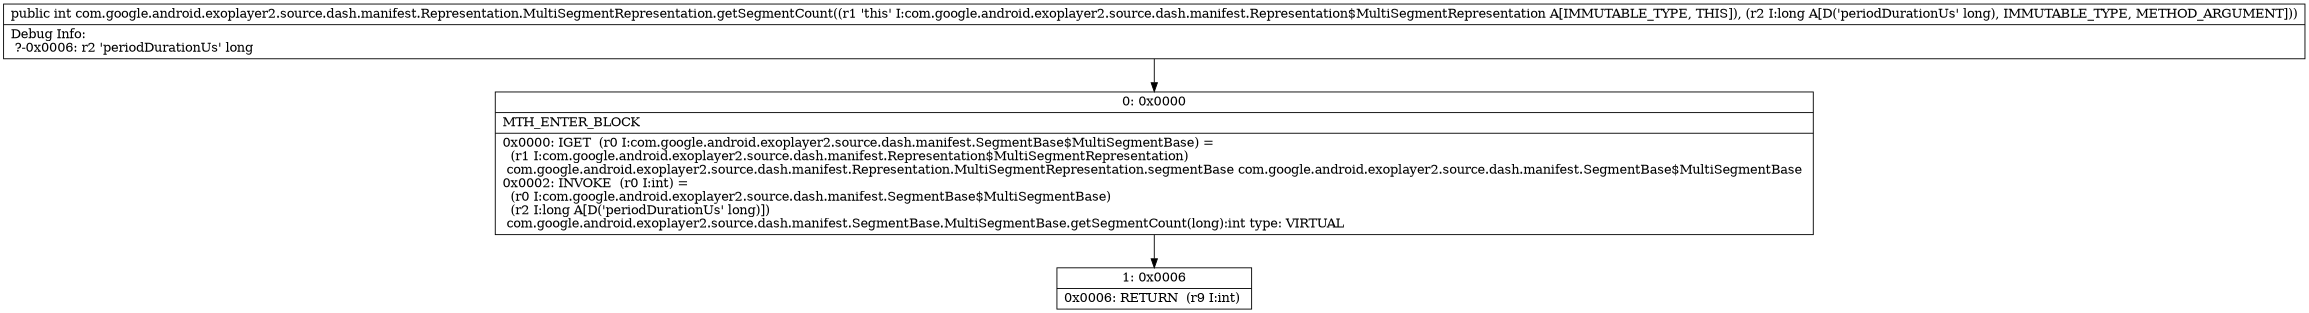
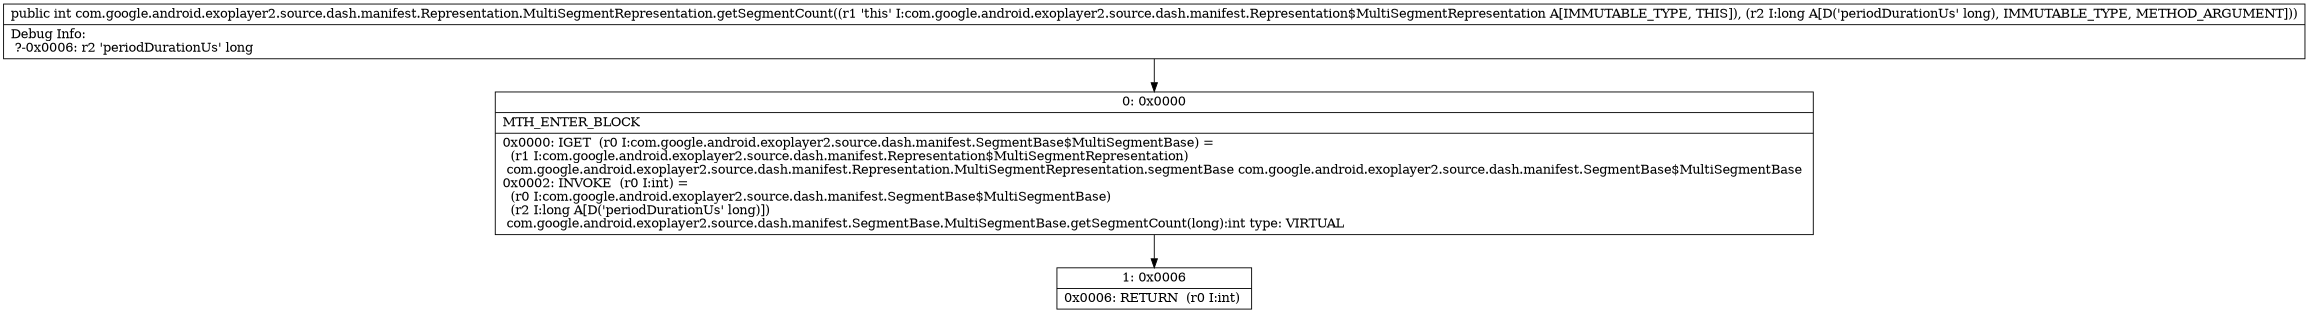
  digraph {
    node [shape=record]
    n1 [label="{0\:\ 0x0000|MTH_ENTER_BLOCK\l|0x0000: IGET  (r0 I:com.google.android.exoplayer2.source.dash.manifest.SegmentBase$MultiSegmentBase) = \l  (r1 I:com.google.android.exoplayer2.source.dash.manifest.Representation$MultiSegmentRepresentation)\l com.google.android.exoplayer2.source.dash.manifest.Representation.MultiSegmentRepresentation.segmentBase com.google.android.exoplayer2.source.dash.manifest.SegmentBase$MultiSegmentBase \l0x0002: INVOKE  (r0 I:int) = \l  (r0 I:com.google.android.exoplayer2.source.dash.manifest.SegmentBase$MultiSegmentBase)\l  (r2 I:long A[D('periodDurationUs' long)])\l com.google.android.exoplayer2.source.dash.manifest.SegmentBase.MultiSegmentBase.getSegmentCount(long):int type: VIRTUAL \l}"]
-   n2 [label="{1\:\ 0x0006|0x0006: RETURN  (r9 I:int) \l}"]
+   n2 [label="{1\:\ 0x0006|0x0006: RETURN  (r0 I:int) \l}"]
    n3 [label="{public int com.google.android.exoplayer2.source.dash.manifest.Representation.MultiSegmentRepresentation.getSegmentCount((r1 'this' I:com.google.android.exoplayer2.source.dash.manifest.Representation$MultiSegmentRepresentation A[IMMUTABLE_TYPE, THIS]), (r2 I:long A[D('periodDurationUs' long), IMMUTABLE_TYPE, METHOD_ARGUMENT]))  | Debug Info:\l  ?\-0x0006: r2 'periodDurationUs' long\l}"]
    n1 -> n2
    n3 -> n1
  }
